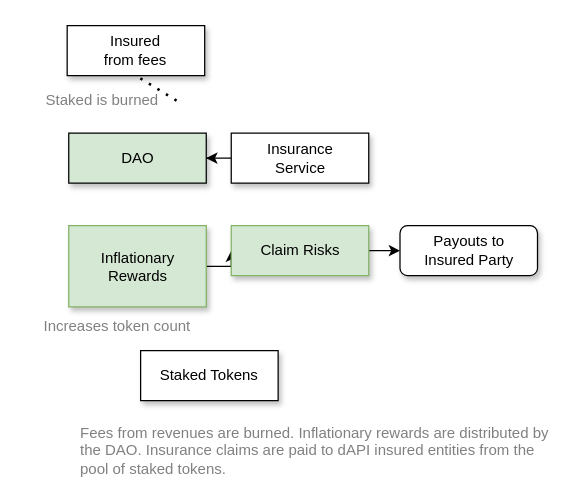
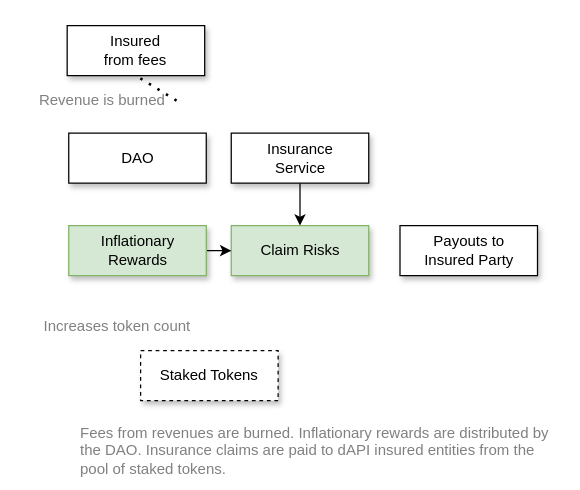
  <mxCell id="0" />
  <mxCell id="1" parent="0" />
  <mxCell id="2" style="edgeStyle=orthogonalEdgeStyle;rounded=0;orthogonalLoop=1;jettySize=auto;html=1;strokeColor=#000000;strokeWidth=1;fontSize=12;fontColor=#808080;" edge="1" parent="1" source="3" target="5"><mxGeometry relative="1" as="geometry" /></mxCell>
- <mxCell id="3" value="Inflationary Rewards" style="rounded=0;whiteSpace=wrap;html=1;shadow=1;fillColor=#d5e8d4;strokeColor=#82b366;" parent="1" vertex="1"><mxGeometry x="54.5" y="180" width="110" height="65" as="geometry" /></mxCell>
- <mxCell id="4" value="" style="edgeStyle=orthogonalEdgeStyle;rounded=0;orthogonalLoop=1;jettySize=auto;html=1;strokeWidth=1;fontSize=12;fontColor=#000000;" parent="1" source="5" target="8" edge="1"><mxGeometry relative="1" as="geometry" /></mxCell>
+ <mxCell id="3" value="Inflationary Rewards" style="rounded=0;whiteSpace=wrap;html=1;shadow=1;fillColor=#d5e8d4;strokeColor=#82b366;" parent="1" vertex="1"><mxGeometry x="54.5" y="180" width="110" height="40" as="geometry" /></mxCell>
  <mxCell id="5" value="Claim Risks" style="rounded=0;whiteSpace=wrap;html=1;shadow=1;fillColor=#d5e8d4;strokeColor=#82b366;" parent="1" vertex="1"><mxGeometry x="184.5" y="180" width="110" height="40" as="geometry" /></mxCell>
- <mxCell id="6" value="Staked Tokens" style="rounded=0;whiteSpace=wrap;html=1;shadow=1;" parent="1" vertex="1"><mxGeometry x="112" y="280" width="110" height="40" as="geometry" /></mxCell>
+ <mxCell id="6" value="Staked Tokens" style="rounded=0;whiteSpace=wrap;html=1;shadow=1;dashed=1;" parent="1" vertex="1"><mxGeometry x="112" y="280" width="110" height="40" as="geometry" /></mxCell>
  <mxCell id="7" value="Fees from revenues are burned. Inflationary rewards are distributed by the DAO. Insurance claims are paid to dAPI insured entities from the pool of staked tokens." style="text;html=1;strokeColor=none;fillColor=none;align=left;verticalAlign=middle;whiteSpace=wrap;rounded=0;shadow=1;fontSize=12;fontColor=#808080;" parent="1" vertex="1"><mxGeometry x="62" y="350" width="380" height="20" as="geometry" /></mxCell>
- <mxCell id="8" value="Payouts to &lt;br&gt;Insured Party" style="whiteSpace=wrap;html=1;shadow=1;rounded=1;" parent="1" vertex="1"><mxGeometry x="319.5" y="180" width="110" height="40" as="geometry" /></mxCell>
+ <mxCell id="8" value="Payouts to &lt;br&gt;Insured Party" style="rounded=0;whiteSpace=wrap;html=1;shadow=1;" parent="1" vertex="1"><mxGeometry x="319.5" y="180" width="110" height="40" as="geometry" /></mxCell>
  <mxCell id="9" value="Increases token count" style="edgeLabel;html=1;align=center;verticalAlign=middle;resizable=0;points=[];fontSize=12;fontColor=#808080;" vertex="1" connectable="0" parent="1"><mxGeometry x="92" y="260" as="geometry" /></mxCell>
  <mxCell id="10" value="Insured &lt;br&gt;from fees" style="rounded=0;whiteSpace=wrap;html=1;shadow=1;" vertex="1" parent="1"><mxGeometry x="53.25" y="20" width="110" height="40" as="geometry" /></mxCell>
- <mxCell id="11" value="Staked is burned" style="text;html=1;align=center;verticalAlign=middle;resizable=0;points=[];autosize=1;fontSize=12;fontColor=#808080;" vertex="1" parent="1"><mxGeometry x="20.75" y="70" width="120" height="20" as="geometry" /></mxCell>
- <mxCell id="12" value="" style="edgeStyle=orthogonalEdgeStyle;rounded=0;orthogonalLoop=1;jettySize=auto;html=1;strokeColor=#000000;strokeWidth=1;fontSize=12;fontColor=#808080;" edge="1" parent="1" source="13" target="15"><mxGeometry relative="1" as="geometry" /></mxCell>
+ <mxCell id="11" value="Revenue is burned" style="text;html=1;align=center;verticalAlign=middle;resizable=0;points=[];autosize=1;fontSize=12;fontColor=#808080;" vertex="1" parent="1"><mxGeometry x="20.75" y="70" width="120" height="20" as="geometry" /></mxCell>
+ <mxCell id="12" value="" style="edgeStyle=orthogonalEdgeStyle;rounded=0;orthogonalLoop=1;jettySize=auto;html=1;strokeColor=#000000;strokeWidth=1;fontSize=12;fontColor=#808080;" edge="1" parent="1" source="13" target="5"><mxGeometry relative="1" as="geometry" /></mxCell>
  <mxCell id="13" value="Insurance&lt;br&gt;Service" style="rounded=0;whiteSpace=wrap;html=1;shadow=1;" vertex="1" parent="1"><mxGeometry x="184.5" y="106" width="110" height="40" as="geometry" /></mxCell>
  <mxCell id="14" value="" style="endArrow=none;dashed=1;html=1;dashPattern=1 3;strokeWidth=2;fontSize=12;fontColor=#808080;entryX=0.5;entryY=1;entryDx=0;entryDy=0;" edge="1" parent="1" target="10"><mxGeometry width="50" height="50" relative="1" as="geometry"><mxPoint x="140.75" y="80" as="sourcePoint" /><mxPoint x="410.75" y="320" as="targetPoint" /></mxGeometry></mxCell>
- <mxCell id="15" value="DAO" style="rounded=0;whiteSpace=wrap;html=1;shadow=1;fillColor=#d5e8d4;" vertex="1" parent="1"><mxGeometry x="54.5" y="106" width="110" height="40" as="geometry" /></mxCell>
+ <mxCell id="15" value="DAO" style="rounded=0;whiteSpace=wrap;html=1;shadow=1;" vertex="1" parent="1"><mxGeometry x="54.5" y="106" width="110" height="40" as="geometry" /></mxCell>
